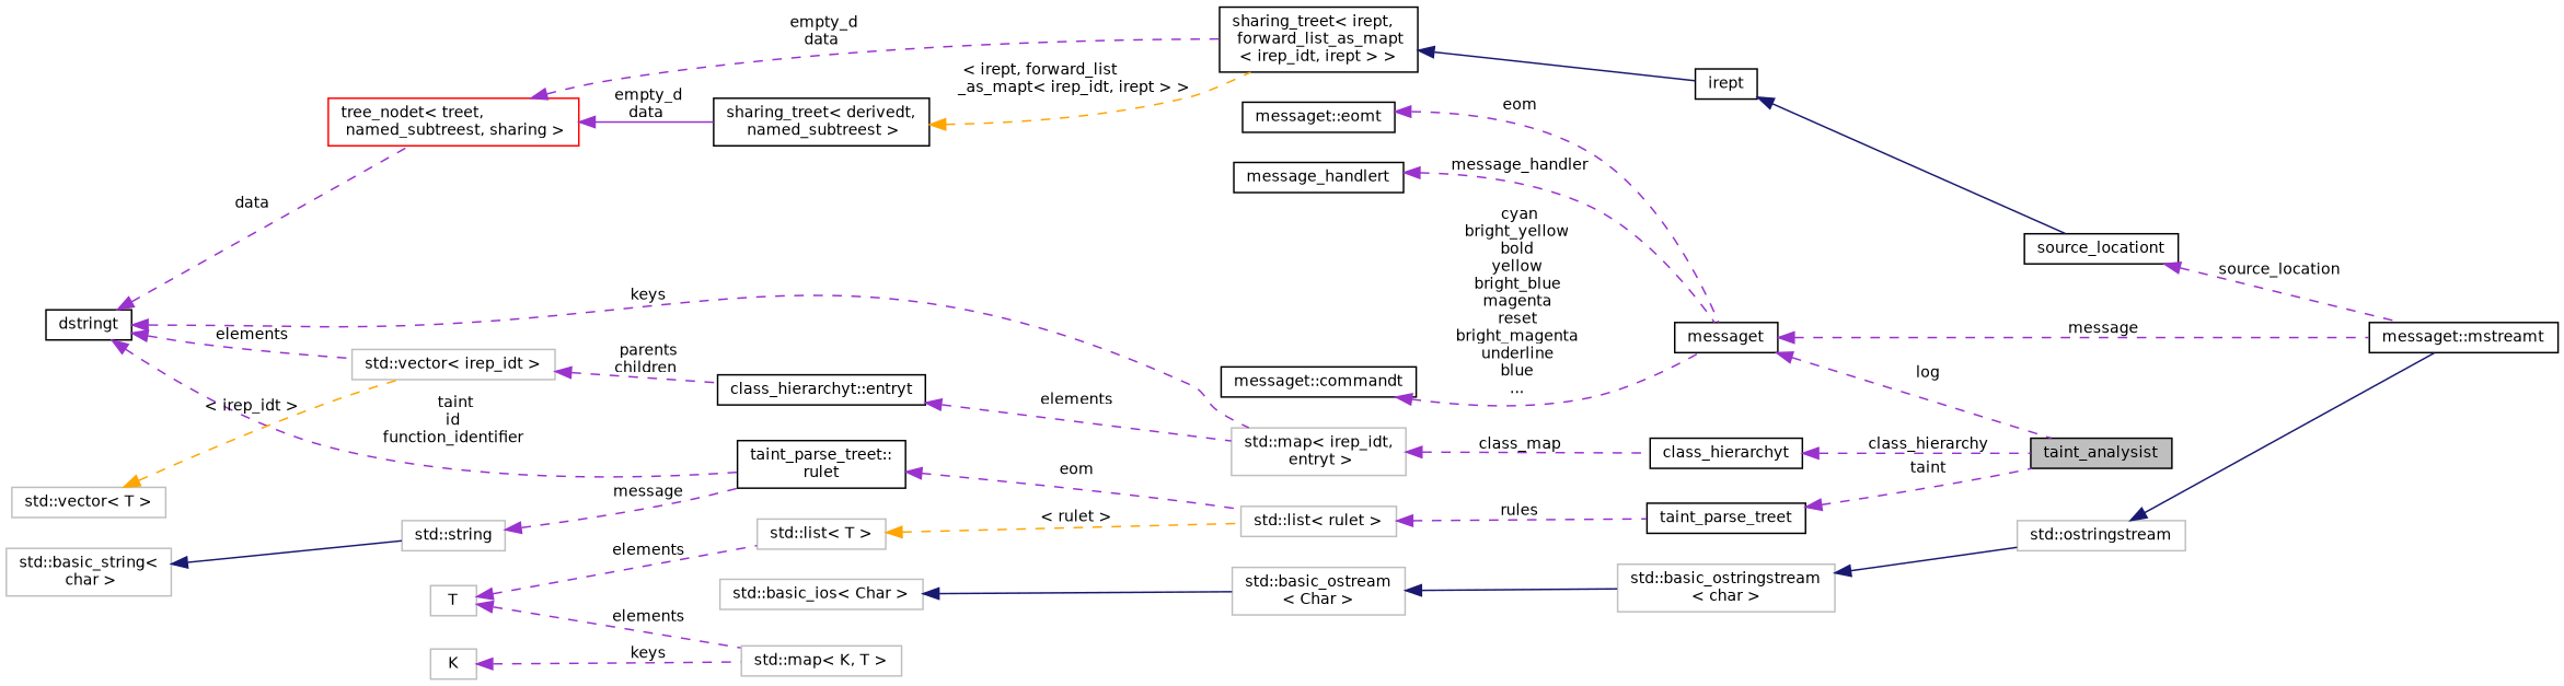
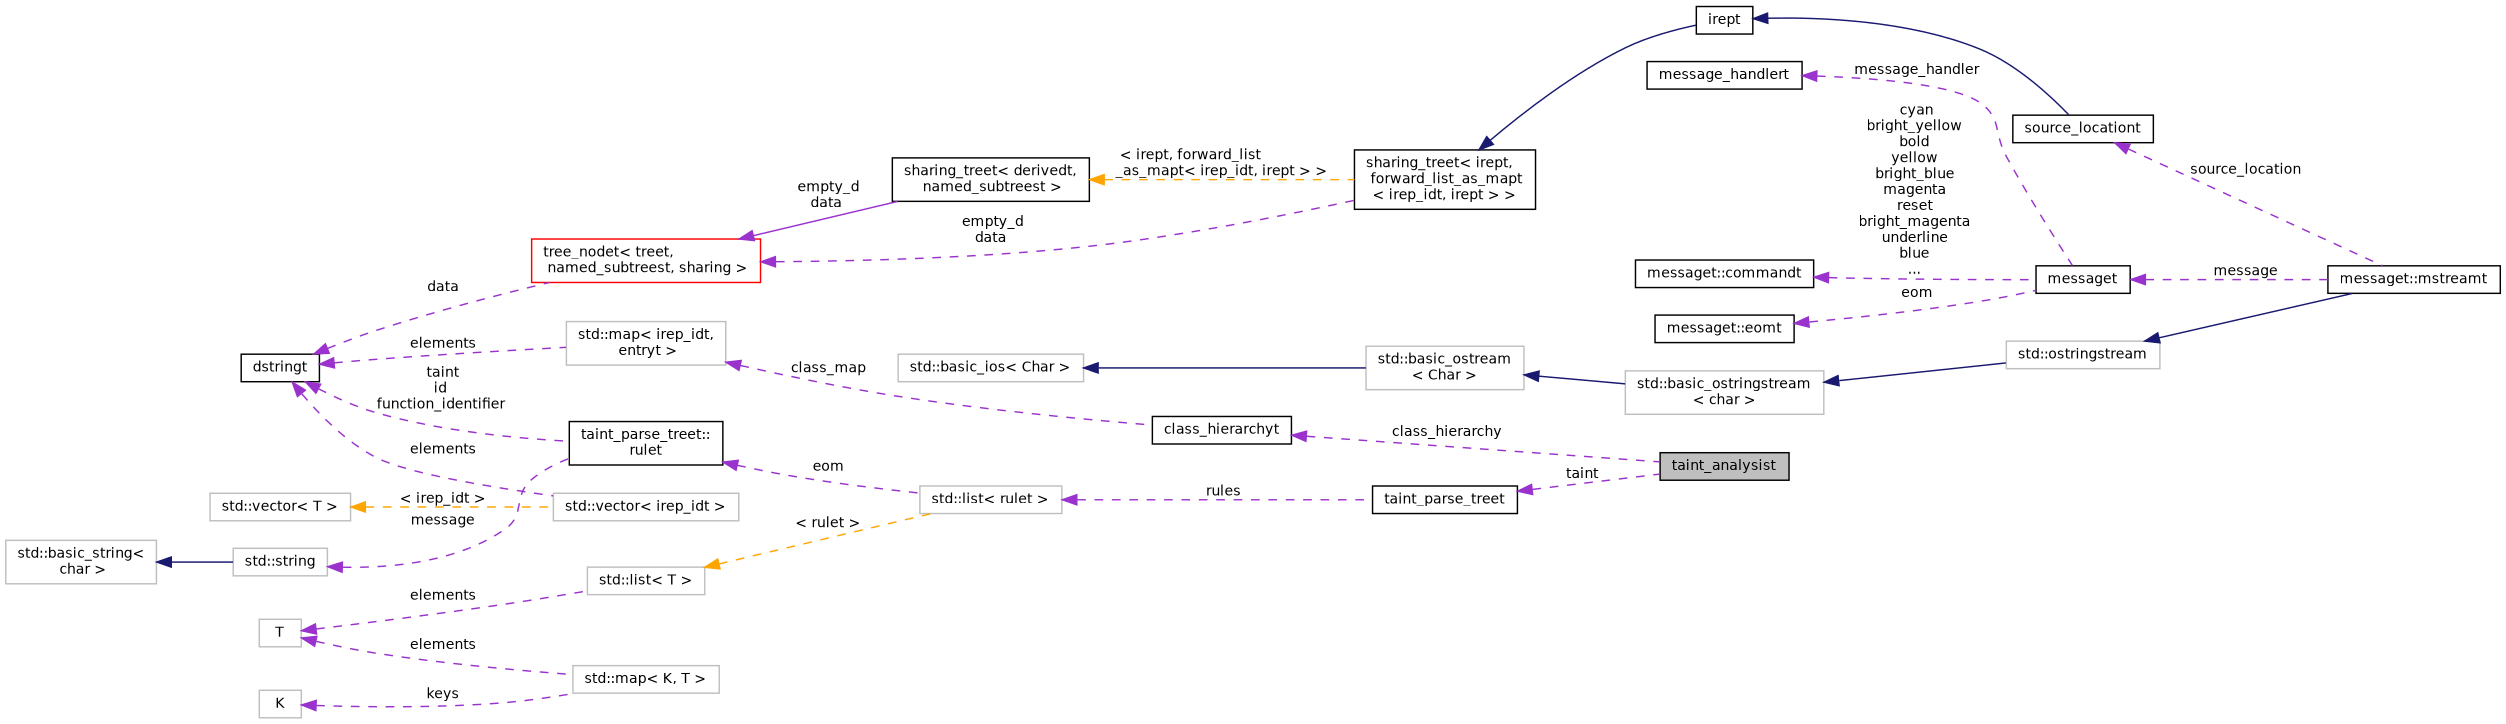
  digraph {
    rankdir=LR
    node [color=black fontname=Helvetica fontsize=10 shape=record]
    edge [color=darkorchid3 dir=back fontname=Helvetica fontsize=10 labelfontname=Helvetica labelfontsize=10 style=dashed]
    n1 [fillcolor=grey75 fontcolor=black height=0.2 label=taint_analysist style=filled width=0.4]
    n2 [height=0.2 label=class_hierarchyt width=0.4]
    n3 [color=grey75 height=0.2 label="std::map\< irep_idt,\l entryt \>" width=0.4]
    n4 [height=0.2 label=dstringt width=0.4]
    n5 [color=grey75 height=0.2 label="std::vector\< irep_idt \>" width=0.4]
    n6 [color=red height=0.2 label="tree_nodet\< treet,\l named_subtreest, sharing \>" width=0.4]
    n7 [height=0.2 label="taint_parse_treet::\lrulet" width=0.4]
-   n8 [height=0.2 label="class_hierarchyt::entryt" width=0.4]
    n9 [height=0.2 label="sharing_treet\< irept,\l forward_list_as_mapt\l\< irep_idt, irept \> \>" width=0.4]
    n10 [height=0.2 label="sharing_treet\< derivedt,\l named_subtreest \>" width=0.4]
    n11 [color=grey75 height=0.2 label="std::list\< rulet \>" width=0.4]
    n12 [color=grey75 height=0.2 label="std::vector\< T \>" width=0.4]
    n13 [color=grey75 height=0.2 label=T width=0.4]
    n14 [color=grey75 height=0.2 label="std::map\< K, T \>" width=0.4]
    n15 [color=grey75 height=0.2 label="std::list\< T \>" width=0.4]
    n16 [color=grey75 height=0.2 label=K width=0.4]
    n17 [height=0.2 label=messaget width=0.4]
    n18 [height=0.2 label="messaget::mstreamt" width=0.4]
    n19 [height=0.2 label=message_handlert width=0.4]
    n20 [height=0.2 label="messaget::commandt" width=0.4]
    n21 [color=grey75 height=0.2 label="std::ostringstream" width=0.4]
    n22 [color=grey75 height=0.2 label="std::basic_ostringstream\l\< char \>" width=0.4]
    n23 [color=grey75 height=0.2 label="std::basic_ostream\l\< Char \>" width=0.4]
    n24 [color=grey75 height=0.2 label="std::basic_ios\< Char \>" width=0.4]
    n25 [height=0.2 label=source_locationt width=0.4]
    n26 [height=0.2 label=irept width=0.4]
    n27 [height=0.2 label="messaget::eomt" width=0.4]
    n28 [height=0.2 label=taint_parse_treet width=0.4]
    n29 [color=grey75 height=0.2 label="std::string" width=0.4]
    n30 [color=grey75 height=0.2 label="std::basic_string\<\l char \>" width=0.4]
    n2 -> n1 [label=" class_hierarchy"]
    n3 -> n2 [label=" class_map"]
-   n4 -> n3 [label=" keys"]
+   n4 -> n3 [label=" elements"]
    n4 -> n5 [label=" elements"]
    n4 -> n6 [label=" data"]
    n4 -> n7 [label=" taint\nid\nfunction_identifier"]
-   n5 -> n8 [label=" parents\nchildren"]
    n6 -> n9 [label=" empty_d\ndata"]
    n6 -> n10 [label=" empty_d\ndata" style=solid]
    n7 -> n11 [label=" eom"]
-   n8 -> n3 [label=" elements"]
    n9 -> n26 [color=midnightblue style=solid]
    n10 -> n9 [color=orange label=" \< irept, forward_list\l_as_mapt\< irep_idt, irept \> \>"]
    n11 -> n28 [label=" rules"]
    n12 -> n5 [color=orange label=" \< irep_idt \>"]
    n13 -> n14 [label=" elements"]
    n13 -> n15 [label=" elements"]
    n15 -> n11 [color=orange label=" \< rulet \>"]
    n16 -> n14 [label=" keys"]
-   n17 -> n1 [label=" log"]
    n17 -> n18 [label=" message"]
    n19 -> n17 [label=" message_handler"]
    n20 -> n17 [label=" cyan\nbright_yellow\nbold\nyellow\nbright_blue\nmagenta\nreset\nbright_magenta\nunderline\nblue\n..."]
    n21 -> n18 [color=midnightblue style=solid]
    n22 -> n21 [color=midnightblue style=solid]
    n23 -> n22 [color=midnightblue style=solid]
    n24 -> n23 [color=midnightblue style=solid]
    n25 -> n18 [label=" source_location"]
    n26 -> n25 [color=midnightblue style=solid]
    n27 -> n17 [label=" eom"]
    n28 -> n1 [label=" taint"]
    n29 -> n7 [label=" message"]
    n30 -> n29 [color=midnightblue style=solid]
  }
